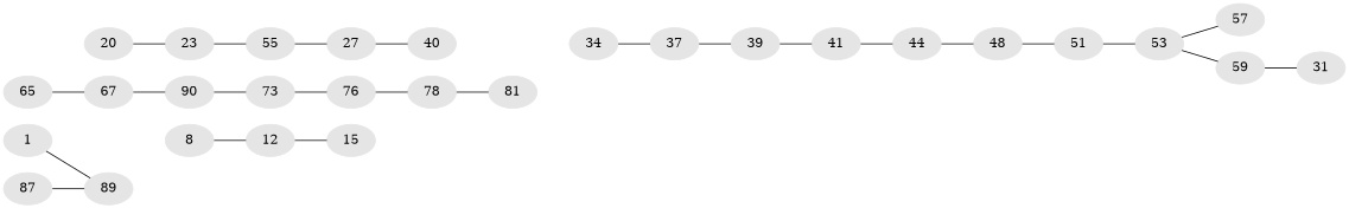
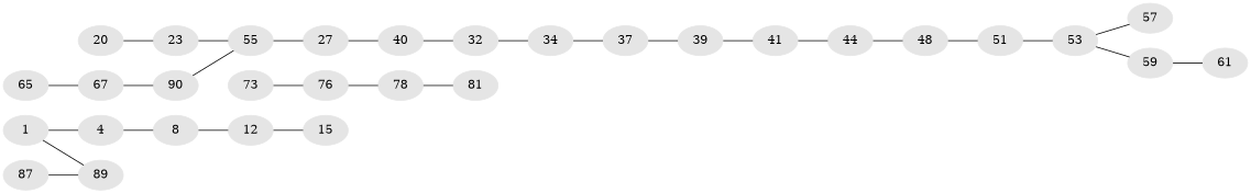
  graph {
    rankdir=LR
    node [color=gray90 style=filled]
    1 [super="+2+90"]
+   4 [super="+5"]
    89
    8 [super="+9"]
    12 [super="+13"]
    15 [super="+16"]
    20 [super="+21"]
    23 [super="+24"]
    n9 [label=55 super="+26"]
    27 [super="+28"]
    n11 [label=40 super="+31"]
+   32 [super="+33"]
    34 [super="+35"]
    37 [super="+38"]
    39 [super="+40"]
    41 [super="+42"]
    44 [super="+45"]
    48 [super="+49"]
    51 [super="+52"]
    53 [super="+54"]
    57 [super="+58"]
    59 [super="+60"]
-   61 [super="+62" label=31]
+   61 [super="+62"]
    65 [super="+66"]
    67 [super="+68"]
    n26 [label=90 super="+71"]
    73 [super="+74"]
    76 [super="+77"]
    78 [super="+79"]
    81 [super="+82"]
    87 [super="+88"]
+   1 -- 4
    1 -- 89
+   4 -- 8
    8 -- 12
    12 -- 15
    20 -- 23
    23 -- n9
    n9 -- 27
    27 -- n11
+   n11 -- 32
+   32 -- 34
    34 -- 37
    37 -- 39
    39 -- 41
    41 -- 44
    44 -- 48
    48 -- 51
    51 -- 53
    53 -- 57
    53 -- 59
    59 -- 61
    65 -- 67
    67 -- n26
-   n26 -- 73
+   n26 -- n9
    73 -- 76
    76 -- 78
    78 -- 81
    87 -- 89
  }
